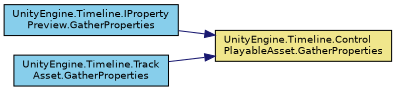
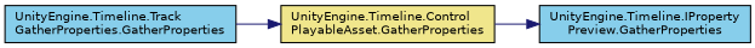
  digraph {
    rankdir=RL
    node [color=black fillcolor=skyblue fontname=Helvetica fontsize=10 shape=record style=filled]
    edge [color=midnightblue dir=back fontname=Helvetica fontsize=10 labelfontname=Helvetica labelfontsize=10 style=solid]
    n1 [fontcolor=black height=0.2 label="UnityEngine.Timeline.IProperty\lPreview.GatherProperties" width=0.4]
    n2 [fillcolor=khaki height=0.2 label="UnityEngine.Timeline.Control\lPlayableAsset.GatherProperties" width=0.4]
-   n3 [height=0.2 label="UnityEngine.Timeline.Track\lAsset.GatherProperties" width=0.4]
-   n2 -> n1
+   n3 [height=0.2 label="UnityEngine.Timeline.Track\lGatherProperties.GatherProperties" width=0.4]
+   n1 -> n2
    n2 -> n3
  }
